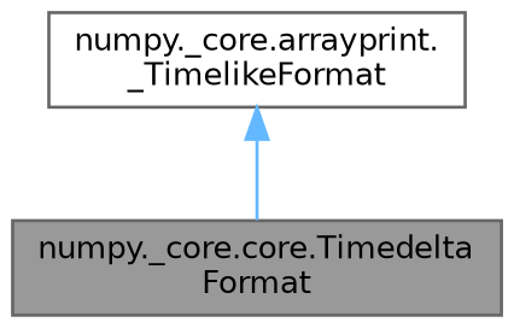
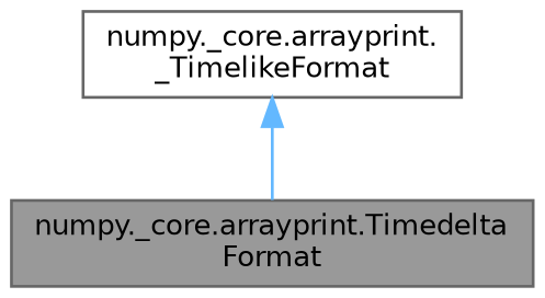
  digraph {
    node [color=gray40 fontname=Helvetica fontsize=10 shape=box style=filled]
-   n1 [fillcolor=grey60 fontcolor=black height=0.2 label="numpy._core.core.Timedelta\lFormat" width=0.4]
+   n1 [fillcolor=grey60 fontcolor=black height=0.2 label="numpy._core.arrayprint.Timedelta\lFormat" width=0.4]
    n2 [fillcolor=white height=0.2 label="numpy._core.arrayprint.\l_TimelikeFormat" width=0.4]
    n2 -> n1 [color=steelblue1 dir=back fontname=Helvetica fontsize=10 labelfontname=Helvetica labelfontsize=10 style=solid]
  }
